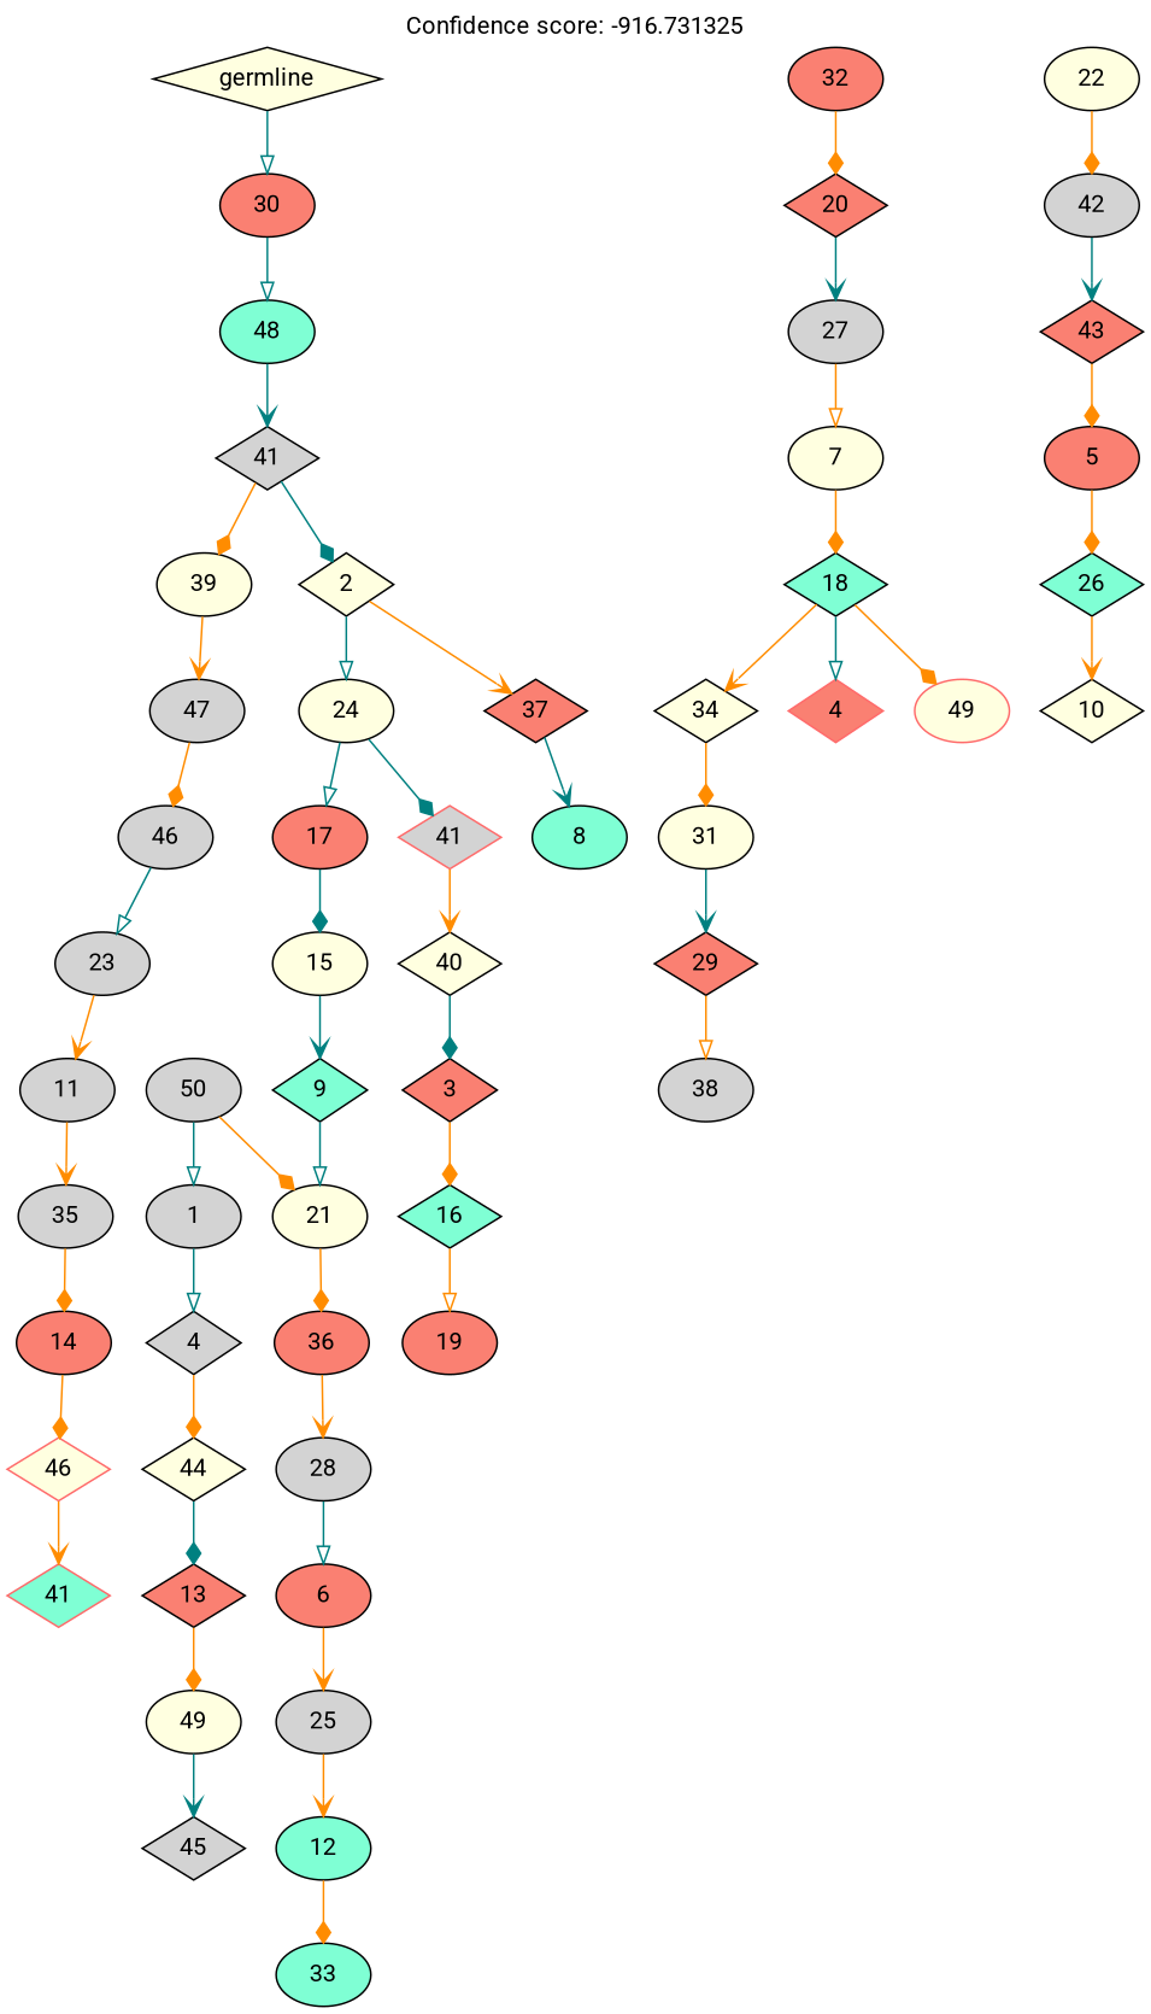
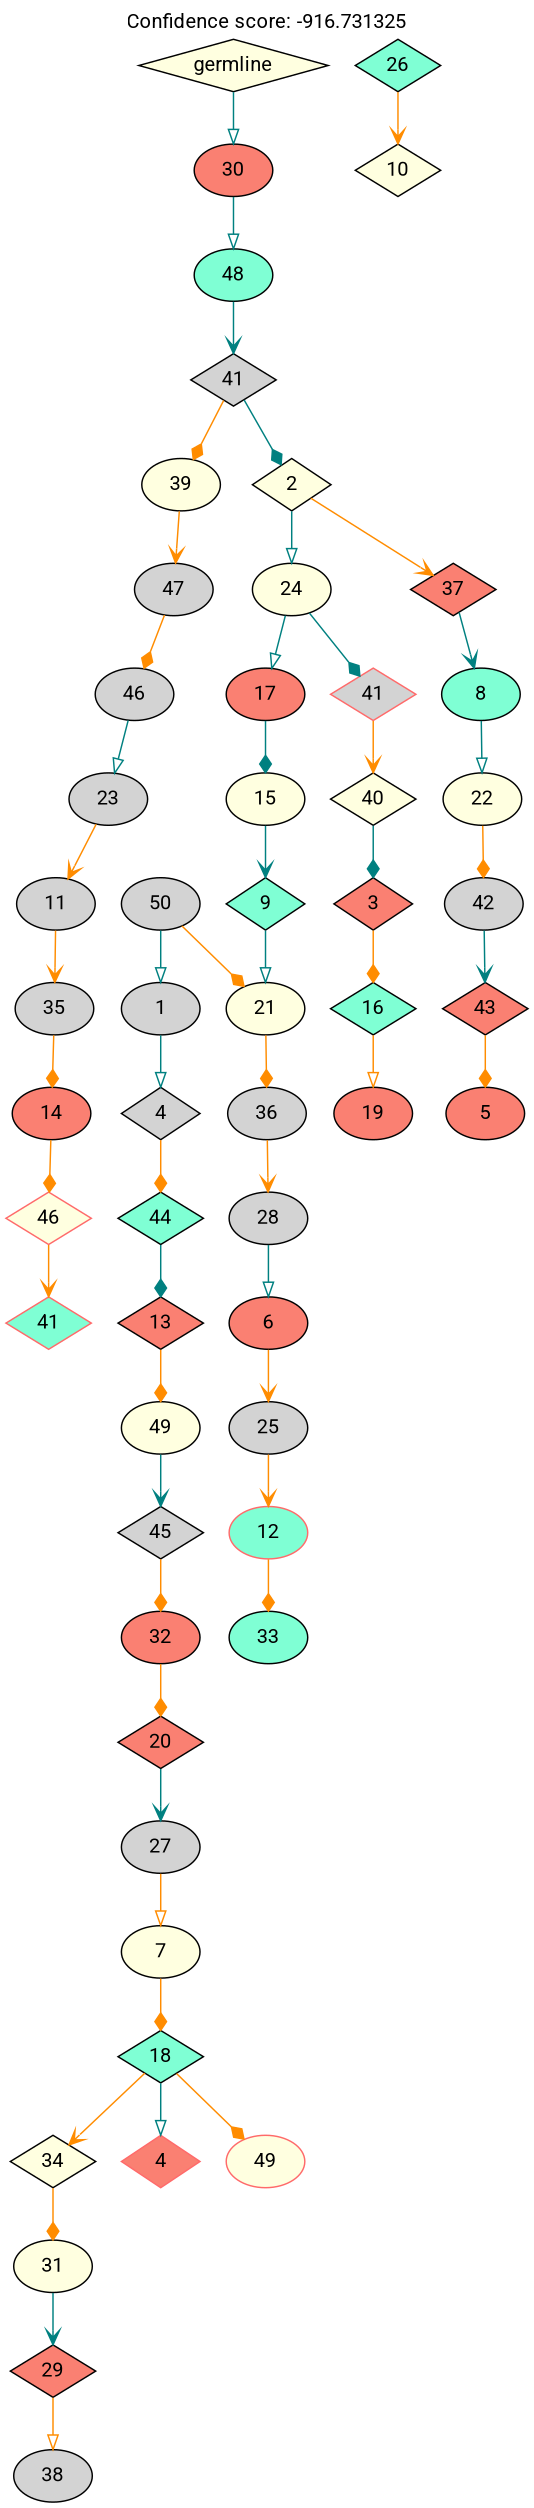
  digraph {
    fontname=Roboto
    label="Confidence score: -916.731325"
    labelloc=t
    node [fillcolor=lightgrey fontname=Roboto shape=ellipse style=filled]
    edge [arrowhead=diamond color=darkorange fontname=Roboto]
    n1 [color=indianred1 fillcolor=lightyellow label=46 shape=diamond]
    n2 [color=indianred1 fillcolor=aquamarine label=41 shape=diamond]
    n3 [fillcolor=salmon label=14]
    n4 [label=35]
    n5 [label=11]
    n6 [label=23]
    n7 [label=46]
    n8 [label=47]
    n9 [fillcolor=lightyellow label=39]
-   n10 [fillcolor=aquamarine label=12]
+   n10 [fillcolor=aquamarine label=12 color=indianred1]
    n11 [fillcolor=aquamarine label=33]
    n12 [label=25]
    n13 [fillcolor=salmon label=6]
    n14 [label=28]
-   n15 [fillcolor=salmon label=36]
+   n15 [label=36]
    n16 [fillcolor=salmon label=29 shape=diamond]
    n17 [label=38]
    n18 [fillcolor=lightyellow label=31]
    n19 [fillcolor=lightyellow label=34 shape=diamond]
    n20 [fillcolor=aquamarine label=18 shape=diamond]
    n21 [color=indianred1 fillcolor=salmon label=4 shape=diamond]
    n22 [color=indianred1 fillcolor=lightyellow label=49]
    n23 [fillcolor=lightyellow label=7]
    n24 [label=27]
    n25 [fillcolor=salmon label=20 shape=diamond]
    n26 [fillcolor=salmon label=32]
    n27 [label=45 shape=diamond]
    n28 [fillcolor=lightyellow label=49]
    n29 [fillcolor=salmon label=13 shape=diamond]
-   n30 [fillcolor=lightyellow label=44 shape=diamond]
+   n30 [fillcolor=aquamarine label=44 shape=diamond]
    n31 [label=4 shape=diamond]
    n32 [label=1]
    n33 [label=50]
    n34 [fillcolor=lightyellow label=21]
    n35 [fillcolor=aquamarine label=9 shape=diamond]
    n36 [fillcolor=lightyellow label=15]
    n37 [fillcolor=salmon label=17]
    n38 [fillcolor=aquamarine label=26 shape=diamond]
    n39 [fillcolor=lightyellow label=10 shape=diamond]
    n40 [fillcolor=salmon label=5]
    n41 [fillcolor=salmon label=43 shape=diamond]
    n42 [label=42]
    n43 [fillcolor=lightyellow label=22]
    n44 [fillcolor=aquamarine label=8]
    n45 [fillcolor=salmon label=37 shape=diamond]
    n46 [fillcolor=aquamarine label=16 shape=diamond]
    n47 [fillcolor=salmon label=19]
    n48 [fillcolor=salmon label=3 shape=diamond]
    n49 [fillcolor=lightyellow label=40 shape=diamond]
    n50 [color=indianred1 label=41 shape=diamond]
    n51 [fillcolor=lightyellow label=24]
    n52 [fillcolor=lightyellow label=2 shape=diamond]
    n53 [label=41 shape=diamond]
    n54 [fillcolor=aquamarine label=48]
    n55 [fillcolor=salmon label=30]
    n56 [fillcolor=lightyellow label=germline shape=diamond]
    n1 -> n2 [arrowhead=vee]
    n3 -> n1
    n4 -> n3
    n5 -> n4 [arrowhead=vee]
    n6 -> n5 [arrowhead=vee]
    n7 -> n6 [arrowhead=onormal color=teal]
    n8 -> n7
    n9 -> n8 [arrowhead=vee]
    n10 -> n11
    n12 -> n10 [arrowhead=vee]
    n13 -> n12 [arrowhead=vee]
    n14 -> n13 [arrowhead=onormal color=teal]
    n15 -> n14 [arrowhead=vee]
    n16 -> n17 [arrowhead=onormal]
    n18 -> n16 [arrowhead=vee color=teal]
    n19 -> n18
    n20 -> n19 [arrowhead=vee]
    n20 -> n21 [arrowhead=onormal color=teal]
    n20 -> n22
    n23 -> n20
    n24 -> n23 [arrowhead=onormal]
    n25 -> n24 [arrowhead=vee color=teal]
    n26 -> n25
+   n27 -> n26
    n28 -> n27 [arrowhead=vee color=teal]
    n29 -> n28
    n30 -> n29 [color=teal]
    n31 -> n30
    n32 -> n31 [arrowhead=onormal color=teal]
    n33 -> n32 [arrowhead=onormal color=teal]
    n33 -> n34
    n34 -> n15
    n35 -> n34 [arrowhead=onormal color=teal]
    n36 -> n35 [arrowhead=vee color=teal]
    n37 -> n36 [color=teal]
    n38 -> n39 [arrowhead=vee]
-   n40 -> n38
    n41 -> n40
    n42 -> n41 [arrowhead=vee color=teal]
    n43 -> n42
+   n44 -> n43 [arrowhead=onormal color=teal]
    n45 -> n44 [arrowhead=vee color=teal]
    n46 -> n47 [arrowhead=onormal]
    n48 -> n46
    n49 -> n48 [color=teal]
    n50 -> n49 [arrowhead=vee]
    n51 -> n37 [arrowhead=onormal color=teal]
    n51 -> n50 [color=teal]
    n52 -> n45 [arrowhead=vee]
    n52 -> n51 [arrowhead=onormal color=teal]
    n53 -> n9
    n53 -> n52 [color=teal]
    n54 -> n53 [arrowhead=vee color=teal]
    n55 -> n54 [arrowhead=onormal color=teal]
    n56 -> n55 [arrowhead=onormal color=teal]
  }
